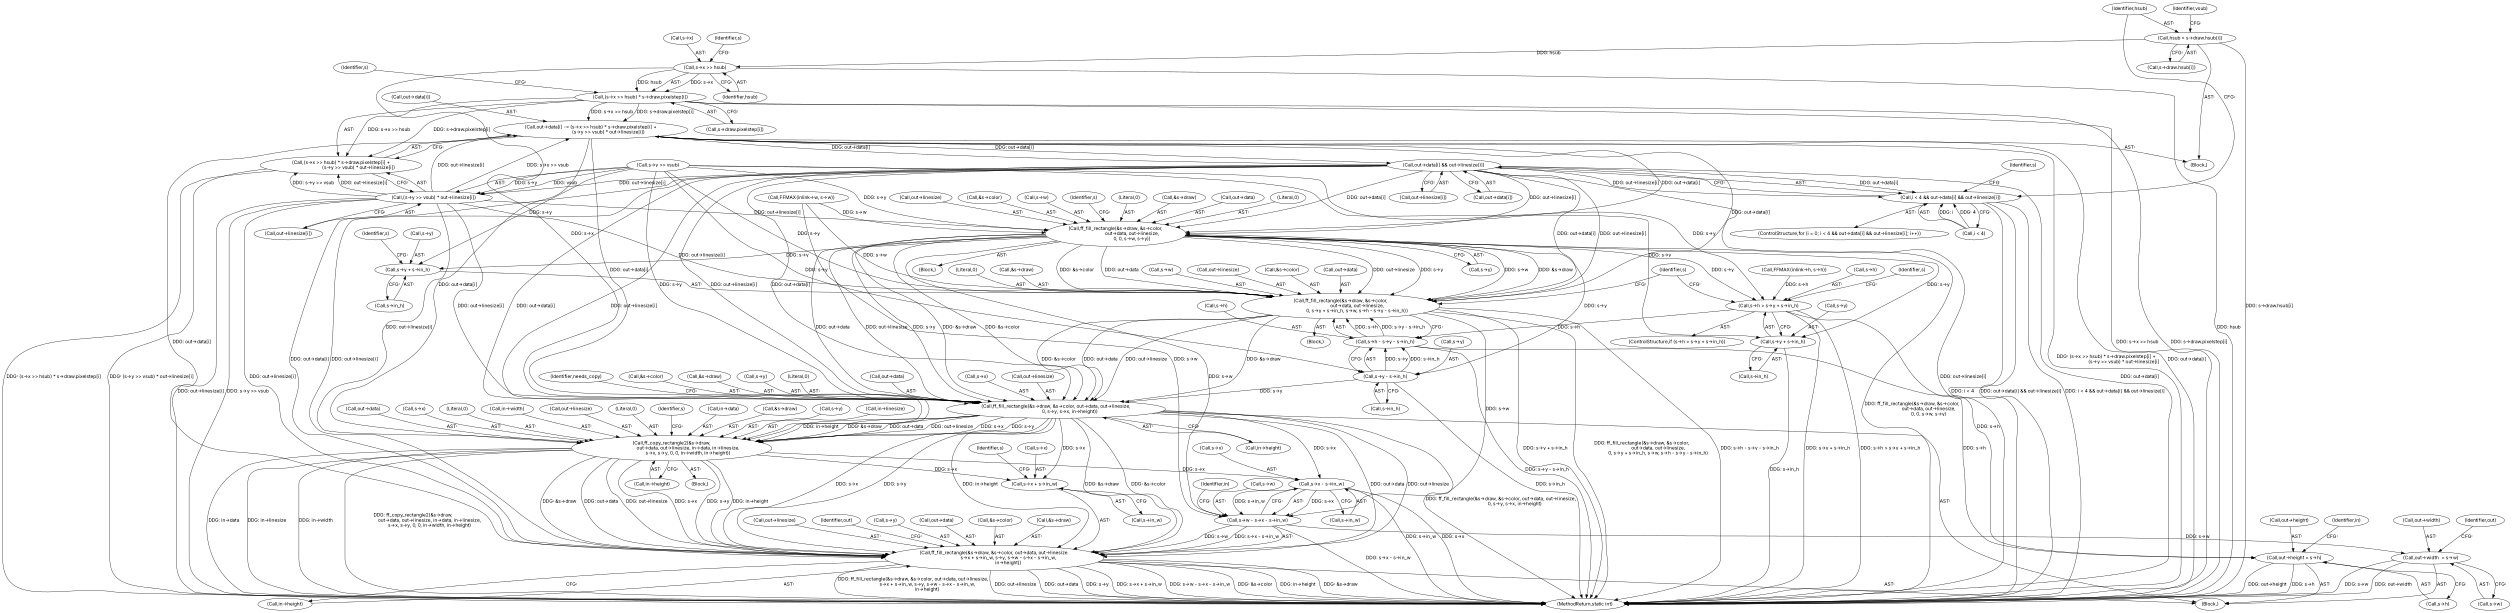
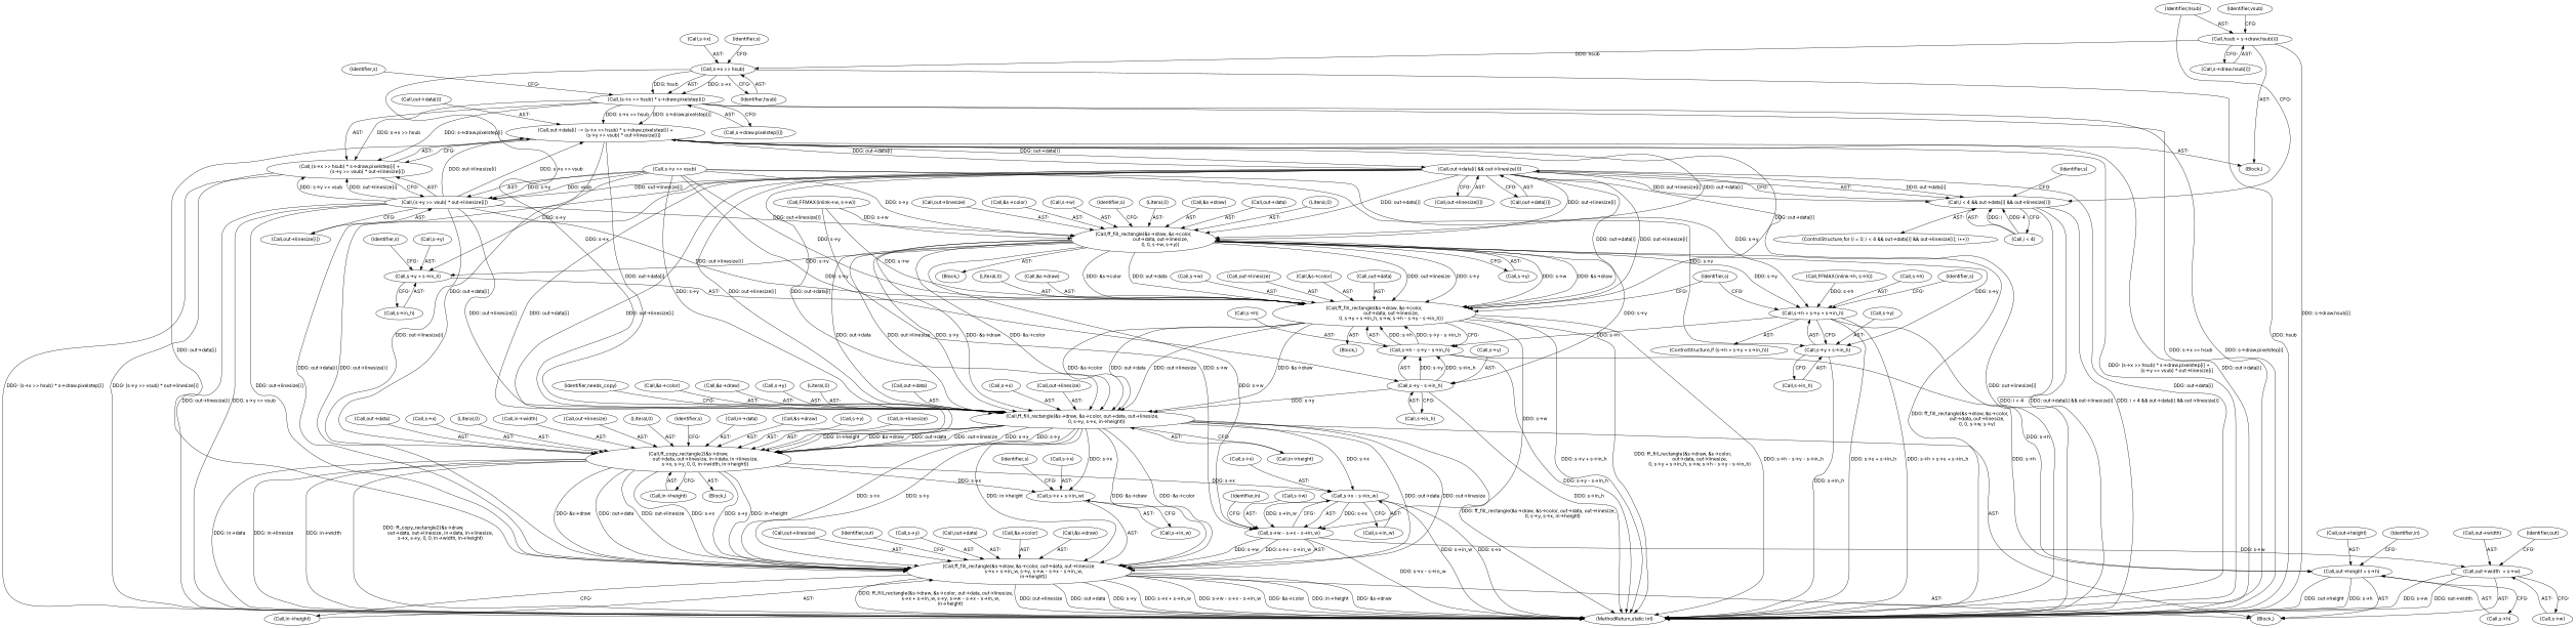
  digraph {
    fontname=Inter
    node [fontname=Inter]
    edge [fontname=Inter]
    n1 [label="(Call,hsub = s->draw.hsub[i])"]
    n2 [label="(Call,s->x >> hsub)"]
    n3 [label="(Block,)"]
    n4 [label="(MethodReturn,static int)"]
    n5 [label="(Call,s->draw.hsub[i])"]
    n6 [label="(Call,(s->x >> hsub) * s->draw.pixelstep[i])"]
    n7 [label="(Call,ff_fill_rectangle(&s->draw, &s->color, out->data, out->linesize,\n                      0, s->y, s->x, in->height))"]
    n8 [label="(Identifier,hsub)"]
    n9 [label="(Call,out->data[i] -= (s->x >> hsub) * s->draw.pixelstep[i] +\n                            (s->y >> vsub) * out->linesize[i])"]
    n10 [label="(Call,(s->x >> hsub) * s->draw.pixelstep[i] +\n                            (s->y >> vsub) * out->linesize[i])"]
    n11 [label="(Call,s->draw.pixelstep[i])"]
    n12 [label="(Call,ff_copy_rectangle2(&s->draw,\n                          out->data, out->linesize, in->data, in->linesize,\n                          s->x, s->y, 0, 0, in->width, in->height))"]
    n13 [label="(Call,ff_fill_rectangle(&s->draw, &s->color, out->data, out->linesize,\n                      s->x + s->in_w, s->y, s->w - s->x - s->in_w,\n                      in->height))"]
    n14 [label="(Call,s->x + s->in_w)"]
    n15 [label="(Call,s->x - s->in_w)"]
    n16 [label="(Block,)"]
    n17 [label="(Call,in->height)"]
    n18 [label="(Call,out->data[i] && out->linesize[i])"]
    n19 [label="(Call,ff_fill_rectangle(&s->draw, &s->color,\n                          out->data, out->linesize,\n                          0, 0, s->w, s->y))"]
    n20 [label="(Call,ff_fill_rectangle(&s->draw, &s->color,\n                          out->data, out->linesize,\n                          0, s->y + s->in_h, s->w, s->h - s->y - s->in_h))"]
    n21 [label="(Call,(s->y >> vsub) * out->linesize[i])"]
    n22 [label="(Call,i < 4 && out->data[i] && out->linesize[i])"]
    n23 [label="(Call,out->linesize[i])"]
    n24 [label="(Call,out->data[i])"]
    n25 [label="(Call,s->h > s->y + s->in_h)"]
    n26 [label="(Call,s->w - s->x - s->in_w)"]
    n27 [label="(Call,s->y + s->in_h)"]
    n28 [label="(Call,s->y + s->in_h)"]
    n29 [label="(Call,s->y - s->in_h)"]
    n30 [label="(Call,s->y)"]
    n31 [label="(Block,)"]
    n32 [label="(Call,s->h - s->y - s->in_h)"]
    n33 [label="(Block,)"]
    n34 [label="(Call,in->height)"]
    n35 [label="(Block,)"]
    n36 [label="(Call,in->height)"]
    n37 [label="(Call,i < 4)"]
    n38 [label="(ControlStructure,for (i = 0; i < 4 && out->data[i] && out->linesize[i]; i++))"]
    n39 [label="(Call,out->linesize[i])"]
    n40 [label="(Call,out->height = s->h)"]
    n41 [label="(ControlStructure,if (s->h > s->y + s->in_h))"]
    n42 [label="(Call,out->width  = s->w)"]
    n43 [label="(Call,s->in_h)"]
    n44 [label="(Call,s->in_h)"]
    n45 [label="(Call,s->in_h)"]
    n46 [label="(Call,s->h)"]
    n47 [label="(Call,s->in_w)"]
    n48 [label="(Call,s->in_w)"]
    n49 [label="(Call,s->w)"]
    n50 [label="(Call,out->data)"]
    n51 [label="(Call,FFMAX(inlink->h, s->h))"]
    n52 [label="(Call,out->linesize)"]
    n53 [label="(Call,s->h)"]
    n54 [label="(Literal,0)"]
    n55 [label="(Call,out->linesize)"]
    n56 [label="(Call,out->linesize)"]
    n57 [label="(Literal,0)"]
    n58 [label="(Call,s->h)"]
    n59 [label="(Identifier,s)"]
    n60 [label="(Call,s->y >> vsub)"]
    n61 [label="(Identifier,s)"]
    n62 [label="(Identifier,out)"]
    n63 [label="(Call,&s->color)"]
    n64 [label="(Call,s->w)"]
    n65 [label="(Call,s->y)"]
    n66 [label="(Call,in->data)"]
    n67 [label="(Call,s->y)"]
    n68 [label="(Identifier,in)"]
    n69 [label="(Identifier,in)"]
    n70 [label="(Call,s->x)"]
    n71 [label="(Call,s->x)"]
    n72 [label="(Identifier,hsub)"]
    n73 [label="(Call,s->x)"]
    n74 [label="(Identifier,s)"]
    n75 [label="(Call,s->y)"]
    n76 [label="(Call,out->width)"]
    n77 [label="(Call,out->linesize)"]
    n78 [label="(Identifier,needs_copy)"]
    n79 [label="(Identifier,s)"]
    n80 [label="(Call,&s->color)"]
    n81 [label="(Call,&s->draw)"]
    n82 [label="(Call,&s->draw)"]
    n83 [label="(Call,s->y)"]
    n84 [label="(Call,out->data[i])"]
    n85 [label="(Identifier,s)"]
    n86 [label="(Identifier,s)"]
    n87 [label="(Identifier,out)"]
    n88 [label="(Call,&s->draw)"]
    n89 [label="(Call,s->w)"]
    n90 [label="(Identifier,s)"]
    n91 [label="(Call,s->x)"]
    n92 [label="(Call,FFMAX(inlink->w, s->w))"]
    n93 [label="(Call,s->y)"]
    n94 [label="(Call,in->linesize)"]
    n95 [label="(Identifier,s)"]
    n96 [label="(Call,out->linesize)"]
    n97 [label="(Literal,0)"]
    n98 [label="(Call,s->y)"]
    n99 [label="(Call,&s->color)"]
    n100 [label="(Literal,0)"]
    n101 [label="(Call,out->data)"]
    n102 [label="(Call,&s->draw)"]
    n103 [label="(Call,out->data)"]
    n104 [label="(Call,out->data)"]
    n105 [label="(Literal,0)"]
    n106 [label="(Call,&s->color)"]
    n107 [label="(Call,out->data)"]
    n108 [label="(Identifier,vsub)"]
    n109 [label="(Call,s->x)"]
    n110 [label="(Identifier,s)"]
    n111 [label="(Literal,0)"]
    n112 [label="(Call,s->w)"]
    n113 [label="(Call,&s->draw)"]
    n114 [label="(Call,in->width)"]
    n115 [label="(Call,out->height)"]
    n1 -> n2 [label="DDG: hsub"]
    n1 -> n3 [label="AST: "]
    n1 -> n4 [label="DDG: s->draw.hsub[i]"]
    n1 -> n5 [label="CFG: "]
    n2 -> n4 [label="DDG: hsub"]
    n2 -> n6 [label="AST: "]
    n2 -> n6 [label="DDG: s->x"]
    n2 -> n6 [label="DDG: hsub"]
    n2 -> n7 [label="DDG: s->x"]
    n2 -> n8 [label="CFG: "]
    n5 -> n1 [label="AST: "]
    n6 -> n4 [label="DDG: s->x >> hsub"]
    n6 -> n4 [label="DDG: s->draw.pixelstep[i]"]
    n6 -> n9 [label="DDG: s->x >> hsub"]
    n6 -> n9 [label="DDG: s->draw.pixelstep[i]"]
    n6 -> n10 [label="AST: "]
    n6 -> n10 [label="DDG: s->x >> hsub"]
    n6 -> n10 [label="DDG: s->draw.pixelstep[i]"]
    n6 -> n11 [label="CFG: "]
    n7 -> n4 [label="DDG: ff_fill_rectangle(&s->draw, &s->color, out->data, out->linesize,\n                      0, s->y, s->x, in->height)"]
    n7 -> n12 [label="DDG: &s->draw"]
    n7 -> n12 [label="DDG: out->data"]
    n7 -> n12 [label="DDG: out->linesize"]
    n7 -> n12 [label="DDG: s->x"]
    n7 -> n12 [label="DDG: s->y"]
    n7 -> n12 [label="DDG: in->height"]
    n7 -> n13 [label="DDG: &s->draw"]
    n7 -> n13 [label="DDG: &s->color"]
    n7 -> n13 [label="DDG: out->data"]
    n7 -> n13 [label="DDG: out->linesize"]
    n7 -> n13 [label="DDG: s->x"]
    n7 -> n13 [label="DDG: s->y"]
    n7 -> n13 [label="DDG: in->height"]
    n7 -> n14 [label="DDG: s->x"]
    n7 -> n15 [label="DDG: s->x"]
    n7 -> n16 [label="AST: "]
    n7 -> n17 [label="CFG: "]
    n8 -> n2 [label="AST: "]
    n9 -> n3 [label="AST: "]
    n9 -> n4 [label="DDG: (s->x >> hsub) * s->draw.pixelstep[i] +\n                            (s->y >> vsub) * out->linesize[i]"]
    n9 -> n4 [label="DDG: out->data[i]"]
    n9 -> n7 [label="DDG: out->data[i]"]
    n9 -> n10 [label="CFG: "]
    n9 -> n12 [label="DDG: out->data[i]"]
    n9 -> n13 [label="DDG: out->data[i]"]
    n9 -> n18 [label="DDG: out->data[i]"]
    n9 -> n19 [label="DDG: out->data[i]"]
    n9 -> n20 [label="DDG: out->data[i]"]
    n10 -> n4 [label="DDG: (s->y >> vsub) * out->linesize[i]"]
    n10 -> n4 [label="DDG: (s->x >> hsub) * s->draw.pixelstep[i]"]
    n10 -> n9 [label="AST: "]
    n10 -> n21 [label="CFG: "]
    n11 -> n6 [label="AST: "]
    n12 -> n4 [label="DDG: in->data"]
    n12 -> n4 [label="DDG: in->linesize"]
    n12 -> n4 [label="DDG: in->width"]
    n12 -> n4 [label="DDG: ff_copy_rectangle2(&s->draw,\n                          out->data, out->linesize, in->data, in->linesize,\n                          s->x, s->y, 0, 0, in->width, in->height)"]
    n12 -> n13 [label="DDG: &s->draw"]
    n12 -> n13 [label="DDG: out->data"]
    n12 -> n13 [label="DDG: out->linesize"]
    n12 -> n13 [label="DDG: s->x"]
    n12 -> n13 [label="DDG: s->y"]
    n12 -> n13 [label="DDG: in->height"]
    n12 -> n14 [label="DDG: s->x"]
    n12 -> n15 [label="DDG: s->x"]
    n12 -> n34 [label="CFG: "]
    n12 -> n35 [label="AST: "]
    n13 -> n4 [label="DDG: out->linesize"]
    n13 -> n4 [label="DDG: out->data"]
    n13 -> n4 [label="DDG: s->y"]
    n13 -> n4 [label="DDG: s->x + s->in_w"]
    n13 -> n4 [label="DDG: s->w - s->x - s->in_w"]
    n13 -> n4 [label="DDG: &s->color"]
    n13 -> n4 [label="DDG: in->height"]
    n13 -> n4 [label="DDG: &s->draw"]
    n13 -> n4 [label="DDG: ff_fill_rectangle(&s->draw, &s->color, out->data, out->linesize,\n                      s->x + s->in_w, s->y, s->w - s->x - s->in_w,\n                      in->height)"]
    n13 -> n16 [label="AST: "]
    n13 -> n36 [label="CFG: "]
    n14 -> n13 [label="AST: "]
    n14 -> n47 [label="CFG: "]
    n15 -> n4 [label="DDG: s->in_w"]
    n15 -> n4 [label="DDG: s->x"]
    n15 -> n26 [label="AST: "]
    n15 -> n26 [label="DDG: s->x"]
    n15 -> n26 [label="DDG: s->in_w"]
    n15 -> n48 [label="CFG: "]
    n17 -> n7 [label="AST: "]
    n18 -> n4 [label="DDG: out->linesize[i]"]
    n18 -> n4 [label="DDG: out->data[i]"]
    n18 -> n7 [label="DDG: out->data[i]"]
    n18 -> n7 [label="DDG: out->linesize[i]"]
    n18 -> n9 [label="DDG: out->data[i]"]
    n18 -> n12 [label="DDG: out->data[i]"]
    n18 -> n12 [label="DDG: out->linesize[i]"]
    n18 -> n13 [label="DDG: out->data[i]"]
    n18 -> n13 [label="DDG: out->linesize[i]"]
    n18 -> n19 [label="DDG: out->data[i]"]
    n18 -> n19 [label="DDG: out->linesize[i]"]
    n18 -> n20 [label="DDG: out->data[i]"]
    n18 -> n20 [label="DDG: out->linesize[i]"]
    n18 -> n21 [label="DDG: out->linesize[i]"]
    n18 -> n22 [label="AST: "]
    n18 -> n22 [label="DDG: out->data[i]"]
    n18 -> n22 [label="DDG: out->linesize[i]"]
    n18 -> n23 [label="CFG: "]
    n18 -> n24 [label="CFG: "]
    n19 -> n4 [label="DDG: ff_fill_rectangle(&s->draw, &s->color,\n                          out->data, out->linesize,\n                          0, 0, s->w, s->y)"]
    n19 -> n7 [label="DDG: &s->draw"]
    n19 -> n7 [label="DDG: &s->color"]
    n19 -> n7 [label="DDG: out->data"]
    n19 -> n7 [label="DDG: out->linesize"]
    n19 -> n7 [label="DDG: s->y"]
    n19 -> n20 [label="DDG: &s->draw"]
    n19 -> n20 [label="DDG: &s->color"]
    n19 -> n20 [label="DDG: out->data"]
    n19 -> n20 [label="DDG: out->linesize"]
    n19 -> n20 [label="DDG: s->y"]
    n19 -> n20 [label="DDG: s->w"]
    n19 -> n25 [label="DDG: s->y"]
    n19 -> n26 [label="DDG: s->w"]
    n19 -> n27 [label="DDG: s->y"]
    n19 -> n28 [label="DDG: s->y"]
    n19 -> n29 [label="DDG: s->y"]
    n19 -> n30 [label="CFG: "]
    n19 -> n31 [label="AST: "]
    n20 -> n4 [label="DDG: s->h - s->y - s->in_h"]
    n20 -> n4 [label="DDG: s->y + s->in_h"]
    n20 -> n4 [label="DDG: ff_fill_rectangle(&s->draw, &s->color,\n                          out->data, out->linesize,\n                          0, s->y + s->in_h, s->w, s->h - s->y - s->in_h)"]
    n20 -> n7 [label="DDG: &s->draw"]
    n20 -> n7 [label="DDG: &s->color"]
    n20 -> n7 [label="DDG: out->data"]
    n20 -> n7 [label="DDG: out->linesize"]
    n20 -> n26 [label="DDG: s->w"]
    n20 -> n32 [label="CFG: "]
    n20 -> n33 [label="AST: "]
    n21 -> n4 [label="DDG: s->y >> vsub"]
    n21 -> n4 [label="DDG: out->linesize[i]"]
    n21 -> n7 [label="DDG: out->linesize[i]"]
    n21 -> n9 [label="DDG: s->y >> vsub"]
    n21 -> n9 [label="DDG: out->linesize[i]"]
    n21 -> n10 [label="AST: "]
    n21 -> n10 [label="DDG: s->y >> vsub"]
    n21 -> n10 [label="DDG: out->linesize[i]"]
    n21 -> n12 [label="DDG: out->linesize[i]"]
    n21 -> n13 [label="DDG: out->linesize[i]"]
    n21 -> n19 [label="DDG: out->linesize[i]"]
    n21 -> n20 [label="DDG: out->linesize[i]"]
    n21 -> n39 [label="CFG: "]
    n22 -> n4 [label="DDG: i < 4 && out->data[i] && out->linesize[i]"]
    n22 -> n4 [label="DDG: i < 4"]
    n22 -> n4 [label="DDG: out->data[i] && out->linesize[i]"]
    n22 -> n18 [label="CFG: "]
    n22 -> n37 [label="CFG: "]
    n22 -> n38 [label="AST: "]
    n23 -> n18 [label="AST: "]
    n24 -> n18 [label="AST: "]
    n25 -> n4 [label="DDG: s->y + s->in_h"]
    n25 -> n4 [label="DDG: s->h > s->y + s->in_h"]
    n25 -> n27 [label="CFG: "]
    n25 -> n32 [label="DDG: s->h"]
    n25 -> n40 [label="DDG: s->h"]
    n25 -> n41 [label="AST: "]
    n26 -> n4 [label="DDG: s->x - s->in_w"]
    n26 -> n13 [label="AST: "]
    n26 -> n13 [label="DDG: s->w"]
    n26 -> n13 [label="DDG: s->x - s->in_w"]
    n26 -> n15 [label="CFG: "]
    n26 -> n42 [label="DDG: s->w"]
    n27 -> n4 [label="DDG: s->in_h"]
    n27 -> n25 [label="AST: "]
    n27 -> n43 [label="CFG: "]
    n28 -> n20 [label="AST: "]
    n28 -> n44 [label="CFG: "]
    n29 -> n4 [label="DDG: s->in_h"]
    n29 -> n7 [label="DDG: s->y"]
    n29 -> n32 [label="AST: "]
    n29 -> n32 [label="DDG: s->y"]
    n29 -> n32 [label="DDG: s->in_h"]
    n29 -> n45 [label="CFG: "]
    n30 -> n19 [label="AST: "]
    n32 -> n4 [label="DDG: s->y - s->in_h"]
    n32 -> n20 [label="AST: "]
    n32 -> n20 [label="DDG: s->h"]
    n32 -> n20 [label="DDG: s->y - s->in_h"]
-   n32 -> n29 [label="CFG: "]
    n32 -> n40 [label="DDG: s->h"]
    n34 -> n12 [label="AST: "]
    n36 -> n13 [label="AST: "]
    n37 -> n22 [label="AST: "]
    n37 -> n22 [label="DDG: i"]
    n37 -> n22 [label="DDG: 4"]
    n39 -> n21 [label="AST: "]
    n40 -> n4 [label="DDG: out->height"]
    n40 -> n4 [label="DDG: s->h"]
    n40 -> n16 [label="AST: "]
    n40 -> n46 [label="CFG: "]
    n42 -> n4 [label="DDG: s->w"]
    n42 -> n4 [label="DDG: out->width"]
    n42 -> n16 [label="AST: "]
    n42 -> n49 [label="CFG: "]
    n43 -> n27 [label="AST: "]
    n44 -> n28 [label="AST: "]
    n45 -> n29 [label="AST: "]
    n46 -> n40 [label="AST: "]
    n47 -> n14 [label="AST: "]
    n48 -> n15 [label="AST: "]
    n49 -> n42 [label="AST: "]
    n50 -> n7 [label="AST: "]
    n51 -> n25 [label="DDG: s->h"]
    n52 -> n13 [label="AST: "]
    n53 -> n32 [label="AST: "]
    n54 -> n20 [label="AST: "]
    n55 -> n12 [label="AST: "]
    n56 -> n19 [label="AST: "]
    n57 -> n12 [label="AST: "]
    n58 -> n25 [label="AST: "]
    n59 -> n28 [label="CFG: "]
    n60 -> n7 [label="DDG: s->y"]
    n60 -> n19 [label="DDG: s->y"]
    n60 -> n20 [label="DDG: s->y"]
    n60 -> n21 [label="AST: "]
    n60 -> n21 [label="DDG: s->y"]
    n60 -> n21 [label="DDG: vsub"]
    n60 -> n25 [label="DDG: s->y"]
    n60 -> n27 [label="DDG: s->y"]
    n60 -> n28 [label="DDG: s->y"]
    n60 -> n29 [label="DDG: s->y"]
    n61 -> n12 [label="CFG: "]
    n62 -> n13 [label="CFG: "]
    n63 -> n19 [label="AST: "]
    n64 -> n19 [label="AST: "]
    n65 -> n28 [label="AST: "]
    n66 -> n12 [label="AST: "]
    n67 -> n13 [label="AST: "]
    n68 -> n26 [label="CFG: "]
    n69 -> n40 [label="CFG: "]
    n70 -> n7 [label="AST: "]
    n71 -> n15 [label="AST: "]
    n72 -> n1 [label="AST: "]
    n72 -> n22 [label="CFG: "]
    n73 -> n2 [label="AST: "]
    n74 -> n14 [label="CFG: "]
    n75 -> n29 [label="AST: "]
    n76 -> n42 [label="AST: "]
    n77 -> n7 [label="AST: "]
    n78 -> n7 [label="CFG: "]
    n79 -> n20 [label="CFG: "]
    n79 -> n25 [label="CFG: "]
    n80 -> n7 [label="AST: "]
    n81 -> n20 [label="AST: "]
    n82 -> n7 [label="AST: "]
    n83 -> n7 [label="AST: "]
    n84 -> n9 [label="AST: "]
    n85 -> n19 [label="CFG: "]
    n86 -> n22 [label="CFG: "]
    n87 -> n42 [label="CFG: "]
    n88 -> n12 [label="AST: "]
    n89 -> n20 [label="AST: "]
    n90 -> n6 [label="CFG: "]
    n91 -> n14 [label="AST: "]
    n92 -> n19 [label="DDG: s->w"]
    n92 -> n20 [label="DDG: s->w"]
    n92 -> n26 [label="DDG: s->w"]
    n93 -> n12 [label="AST: "]
    n94 -> n12 [label="AST: "]
    n95 -> n2 [label="CFG: "]
    n96 -> n20 [label="AST: "]
    n97 -> n7 [label="AST: "]
    n98 -> n27 [label="AST: "]
    n99 -> n20 [label="AST: "]
    n100 -> n19 [label="AST: "]
    n101 -> n12 [label="AST: "]
    n102 -> n19 [label="AST: "]
    n103 -> n19 [label="AST: "]
    n104 -> n13 [label="AST: "]
    n105 -> n19 [label="AST: "]
    n106 -> n13 [label="AST: "]
    n107 -> n20 [label="AST: "]
    n108 -> n1 [label="CFG: "]
    n109 -> n12 [label="AST: "]
    n110 -> n25 [label="CFG: "]
    n111 -> n12 [label="AST: "]
    n112 -> n26 [label="AST: "]
    n113 -> n13 [label="AST: "]
    n114 -> n12 [label="AST: "]
    n115 -> n40 [label="AST: "]
  }
